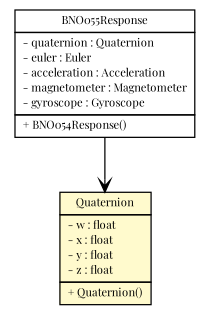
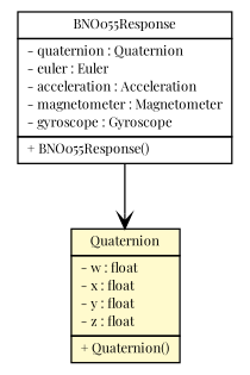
  digraph {
    nodesep=0.25
    ranksep=0.5
    fontname="Playfair Display"
    node [fontcolor=black fontname="Playfair Display" fontsize=9.0 shape=plaintext]
-   n1 [label=<<table title="ev3dev.sensors.arduino.bn055.model.BNO055Response" border="0" cellborder="1" cellspacing="0" cellpadding="2" port="p" href="./BNO055Response.html"> 		<tr><td><table border="0" cellspacing="0" cellpadding="1"> <tr><td align="center" balign="center"> BNO055Response </td></tr> 		</table></td></tr> 		<tr><td><table border="0" cellspacing="0" cellpadding="1"> <tr><td align="left" balign="left"> - quaternion : Quaternion </td></tr> <tr><td align="left" balign="left"> - euler : Euler </td></tr> <tr><td align="left" balign="left"> - acceleration : Acceleration </td></tr> <tr><td align="left" balign="left"> - magnetometer : Magnetometer </td></tr> <tr><td align="left" balign="left"> - gyroscope : Gyroscope </td></tr> 		</table></td></tr> 		<tr><td><table border="0" cellspacing="0" cellpadding="1"> <tr><td align="left" balign="left"> + BNO054Response() </td></tr> 		</table></td></tr> 		</table>>]
+   n1 [label=<<table title="ev3dev.sensors.arduino.bn055.model.BNO055Response" border="0" cellborder="1" cellspacing="0" cellpadding="2" port="p" href="./BNO055Response.html"> 		<tr><td><table border="0" cellspacing="0" cellpadding="1"> <tr><td align="center" balign="center"> BNO055Response </td></tr> 		</table></td></tr> 		<tr><td><table border="0" cellspacing="0" cellpadding="1"> <tr><td align="left" balign="left"> - quaternion : Quaternion </td></tr> <tr><td align="left" balign="left"> - euler : Euler </td></tr> <tr><td align="left" balign="left"> - acceleration : Acceleration </td></tr> <tr><td align="left" balign="left"> - magnetometer : Magnetometer </td></tr> <tr><td align="left" balign="left"> - gyroscope : Gyroscope </td></tr> 		</table></td></tr> 		<tr><td><table border="0" cellspacing="0" cellpadding="1"> <tr><td align="left" balign="left"> + BNO055Response() </td></tr> 		</table></td></tr> 		</table>>]
    n2 [label=<<table title="ev3dev.sensors.arduino.bn055.model.Quaternion" border="0" cellborder="1" cellspacing="0" cellpadding="2" port="p" bgcolor="lemonChiffon" href="./Quaternion.html"> 		<tr><td><table border="0" cellspacing="0" cellpadding="1"> <tr><td align="center" balign="center"> Quaternion </td></tr> 		</table></td></tr> 		<tr><td><table border="0" cellspacing="0" cellpadding="1"> <tr><td align="left" balign="left"> - w : float </td></tr> <tr><td align="left" balign="left"> - x : float </td></tr> <tr><td align="left" balign="left"> - y : float </td></tr> <tr><td align="left" balign="left"> - z : float </td></tr> 		</table></td></tr> 		<tr><td><table border="0" cellspacing="0" cellpadding="1"> <tr><td align="left" balign="left"> + Quaternion() </td></tr> 		</table></td></tr> 		</table>>]
    n1 -> n2 [arrowhead=open color=black fontcolor=black fontname="Playfair Display" fontsize=10.0 headport=p labelfontname=Helvetica labelfontsize=10 tailport=p]
  }
